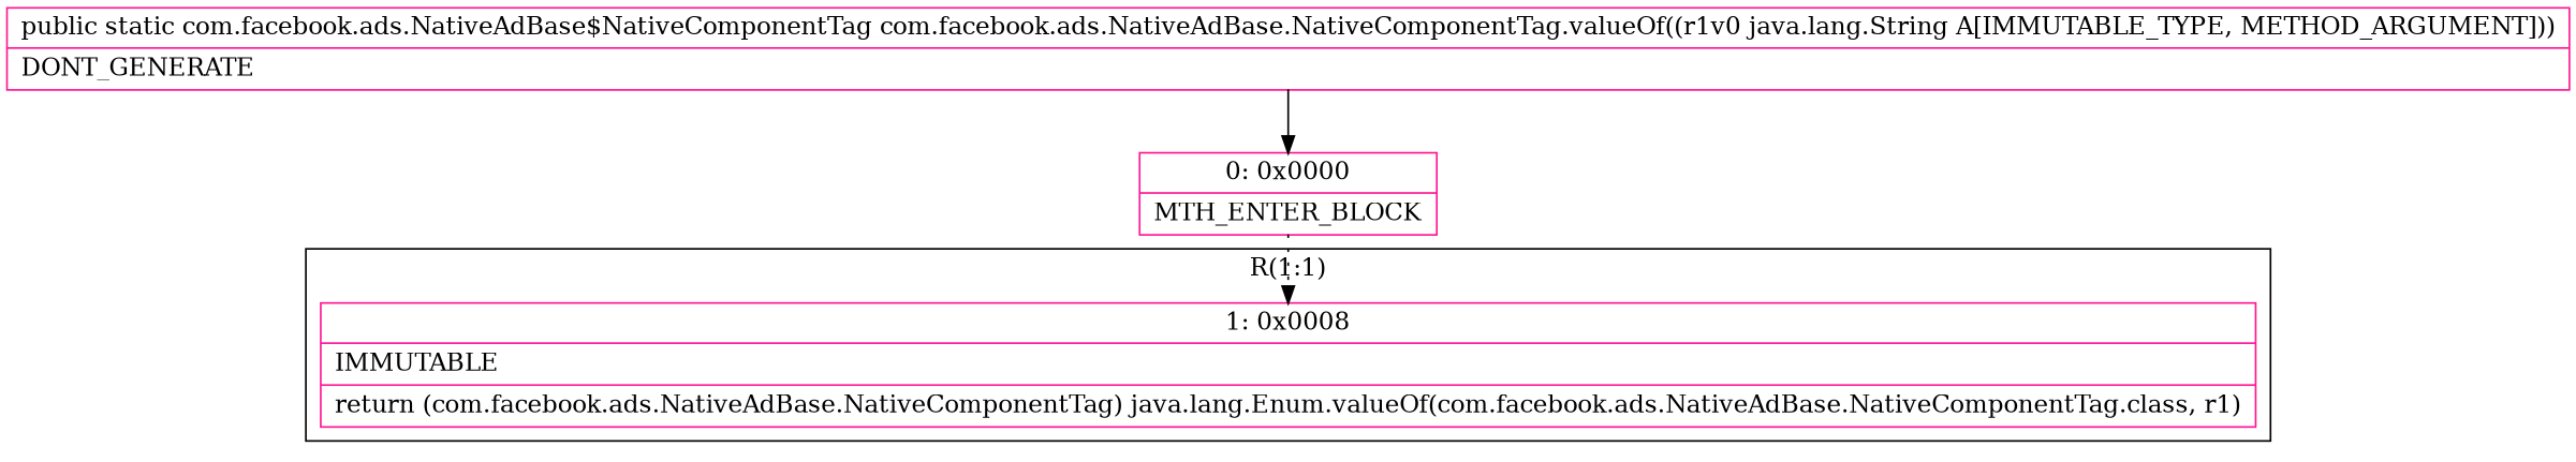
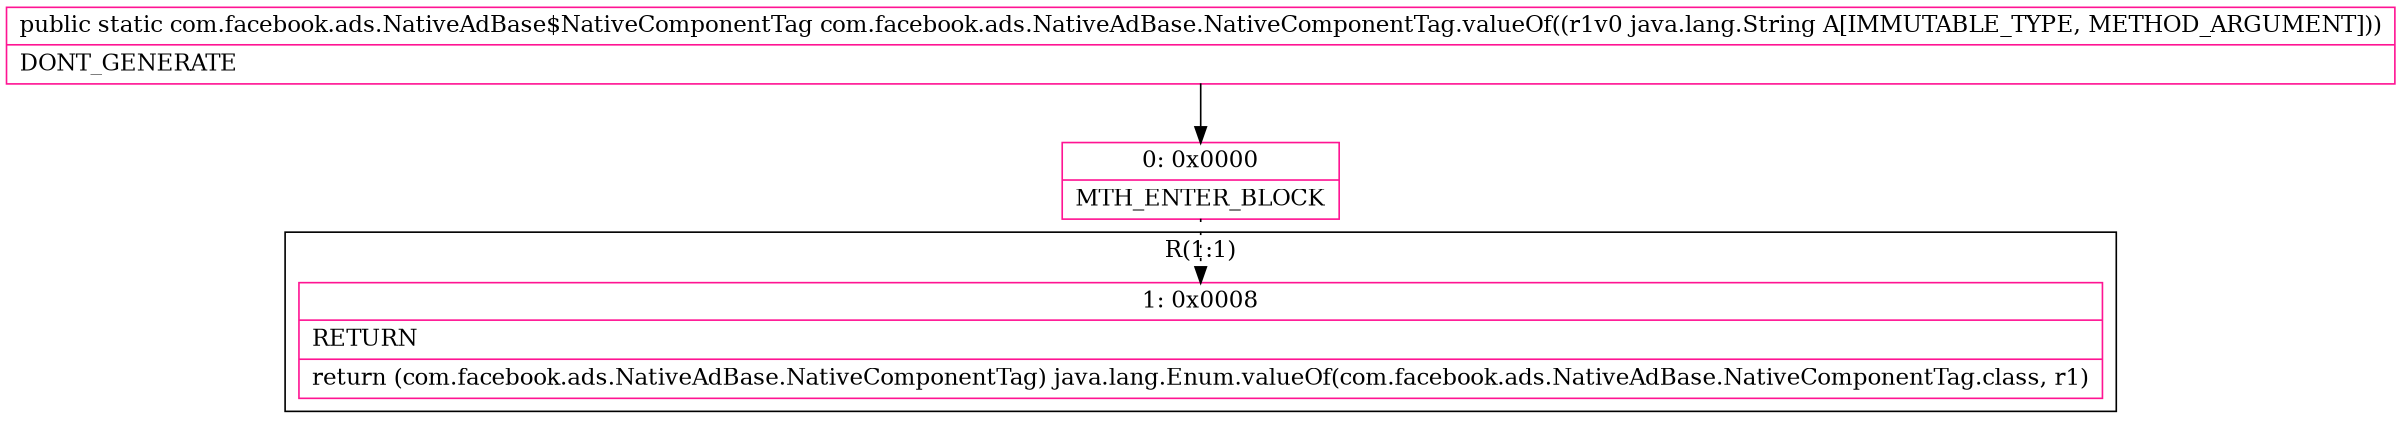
  digraph {
    node [color=deeppink shape=record]
-   n1 [label="{1\:\ 0x0008|IMMUTABLE\l|return (com.facebook.ads.NativeAdBase.NativeComponentTag) java.lang.Enum.valueOf(com.facebook.ads.NativeAdBase.NativeComponentTag.class, r1)\l}"]
+   n1 [label="{1\:\ 0x0008|RETURN\l|return (com.facebook.ads.NativeAdBase.NativeComponentTag) java.lang.Enum.valueOf(com.facebook.ads.NativeAdBase.NativeComponentTag.class, r1)\l}"]
    n2 [label="{0\:\ 0x0000|MTH_ENTER_BLOCK\l}"]
    n3 [label="{public static com.facebook.ads.NativeAdBase$NativeComponentTag com.facebook.ads.NativeAdBase.NativeComponentTag.valueOf((r1v0 java.lang.String A[IMMUTABLE_TYPE, METHOD_ARGUMENT]))  | DONT_GENERATE\l}"]
    subgraph cluster_1 {
      label="R(1:1)"
      n1
    }
    n2 -> n1 [style=dotted]
    n3 -> n2 [style=solid]
  }
